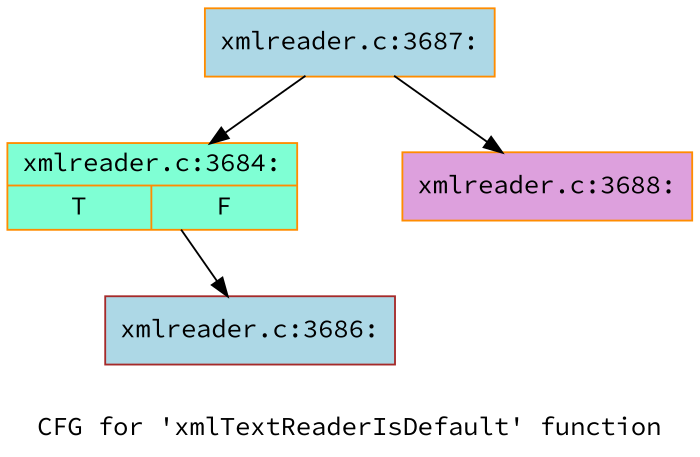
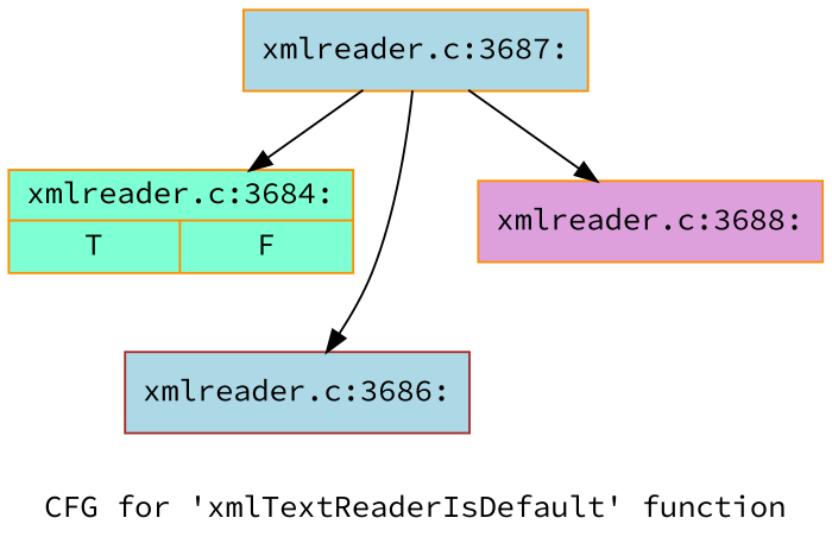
  digraph {
    fontname="Source Code Pro"
    label="CFG for 'xmlTextReaderIsDefault' function"
    node [color=darkorange fillcolor=lightblue fontname="Source Code Pro" shape=record style=filled]
    edge [fontname="Source Code Pro"]
    n1 [fillcolor=aquamarine label="{xmlreader.c:3684:|{<s0>T|<s1>F}}"]
    n2 [color=brown label="{xmlreader.c:3686:}"]
    n3 [label="{xmlreader.c:3687:}"]
    n4 [fillcolor=plum label="{xmlreader.c:3688:}"]
-   n1 -> n2
+   n3 -> n2
    n3 -> n1
    n3 -> n4
  }
